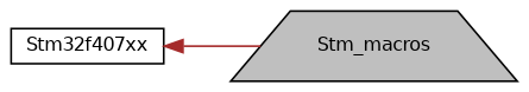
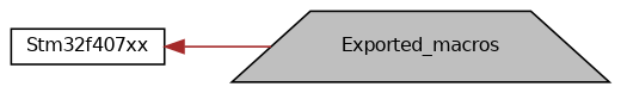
  digraph {
    rankdir=LR
    node [color=black fontname=Helvetica fontsize=10 style=filled]
    n1 [fillcolor=white height=0.2 label=Stm32f407xx shape=box width=0.4]
-   n2 [fillcolor=grey75 fontcolor=black height=0.2 label=Stm_macros shape=trapezium width=0.4]
+   n2 [fillcolor=grey75 fontcolor=black height=0.2 label=Exported_macros shape=trapezium width=0.4]
    n1 -> n2 [dir=back fontname=Helvetica fontsize=10 labelfontname=Helvetica labelfontsize=10 shape=plaintext style=solid color=brown]
  }
